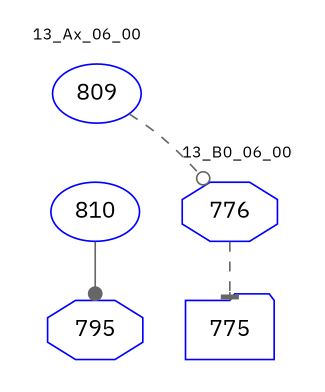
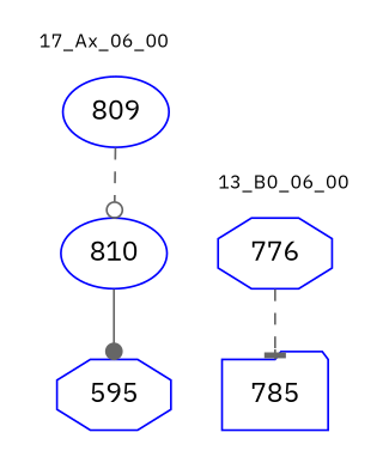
  digraph {
    fontname="IBM Plex Sans"
    node [color=blue fontname="IBM Plex Sans" shape=ellipse]
    edge [color=gray40 fontname="IBM Plex Sans" style=dashed]
    n1 [label=809]
-   n2 [label=795 shape=octagon]
+   n2 [label=595 shape=octagon]
    n3 [label=810]
    n4 [label=776 shape=octagon]
-   n5 [label=775 shape=folder]
+   n5 [label=785 shape=folder]
    subgraph cluster_1 {
      color=white
      fontsize=10
-     label="13_Ax_06_00"
+     label="17_Ax_06_00"
      n1
      n2
      n3
    }
    subgraph cluster_2 {
      color=white
      fontsize=10
      label="13_B0_06_00"
      n4
      n5
    }
-   n1 -> n4 [arrowhead=odot]
+   n1 -> n3 [arrowhead=odot]
    n3 -> n2 [arrowhead=dot style=solid]
    n4 -> n5 [arrowhead=tee]
  }
